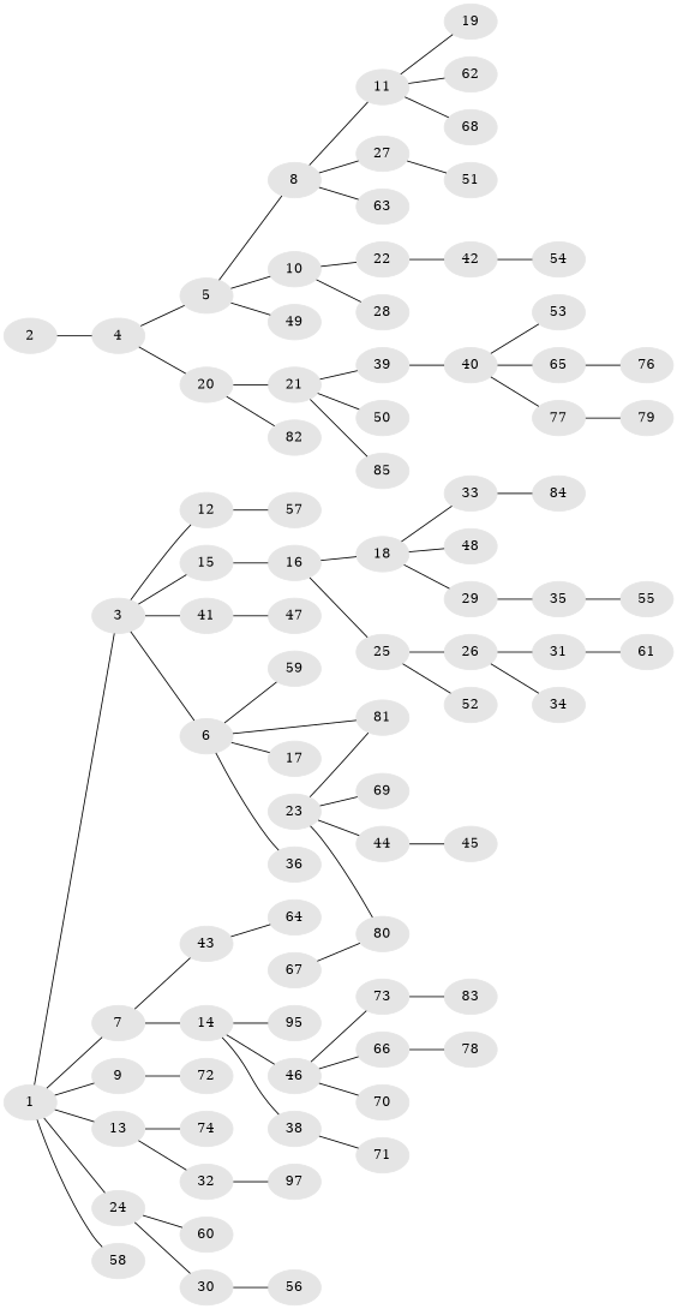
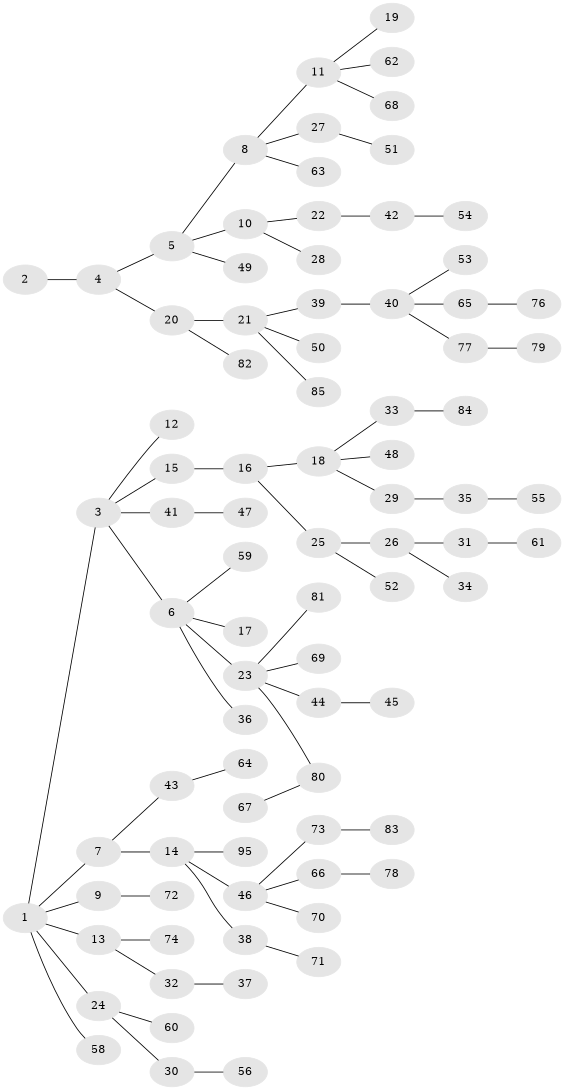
  graph {
    rankdir=LR
    node [color=gray90 style=filled]
    1
    3
    7
    9
    13
    24
    58
    2
    4
    6
    12
    15
    41
    14
    43
    72
    32
    74
    30
    60
    5
    20
    17
    23
    36
    59
-   57
    16
    47
    8
    10
    49
    21
    82
    11
    27
    63
    22
    28
    44
    69
    81
    80
    38
    46
    n46 [label=95]
    64
    19
    62
    68
    51
    42
-   37 [label=97]
+   37
    71
    66
    70
    73
    18
    25
    29
    33
    48
    26
    52
    35
    84
    39
    50
    85
    40
    54
    45
    67
    56
    31
    34
    61
    55
    53
    65
    77
    76
    79
    78
    83
    1 -- 3
    1 -- 7
    1 -- 9
    1 -- 13
    1 -- 24
    1 -- 58
    3 -- 6
    3 -- 12
    3 -- 15
    3 -- 41
    7 -- 14
    7 -- 43
    9 -- 72
    13 -- 32
    13 -- 74
    24 -- 30
    24 -- 60
    2 -- 4
    4 -- 5
    4 -- 20
    6 -- 17
-   6 -- 81
+   6 -- 23
    6 -- 36
    6 -- 59
-   12 -- 57
    15 -- 16
    41 -- 47
    14 -- 38
    14 -- 46
    14 -- n46
    43 -- 64
    32 -- 37
    30 -- 56
    5 -- 8
    5 -- 10
    5 -- 49
    20 -- 21
    20 -- 82
    23 -- 44
    23 -- 69
    23 -- 81
    23 -- 80
    16 -- 18
    16 -- 25
    8 -- 11
    8 -- 27
    8 -- 63
    10 -- 22
    10 -- 28
    21 -- 39
    21 -- 50
    21 -- 85
    11 -- 19
    11 -- 62
    11 -- 68
    27 -- 51
    22 -- 42
    44 -- 45
    38 -- 71
    46 -- 66
    46 -- 70
    46 -- 73
    42 -- 54
    66 -- 78
    73 -- 83
    18 -- 29
    18 -- 33
    18 -- 48
    25 -- 26
    25 -- 52
    29 -- 35
    33 -- 84
    26 -- 31
    26 -- 34
    35 -- 55
    39 -- 40
    40 -- 53
    40 -- 65
    40 -- 77
    67 -- 80
    31 -- 61
    65 -- 76
    77 -- 79
  }
